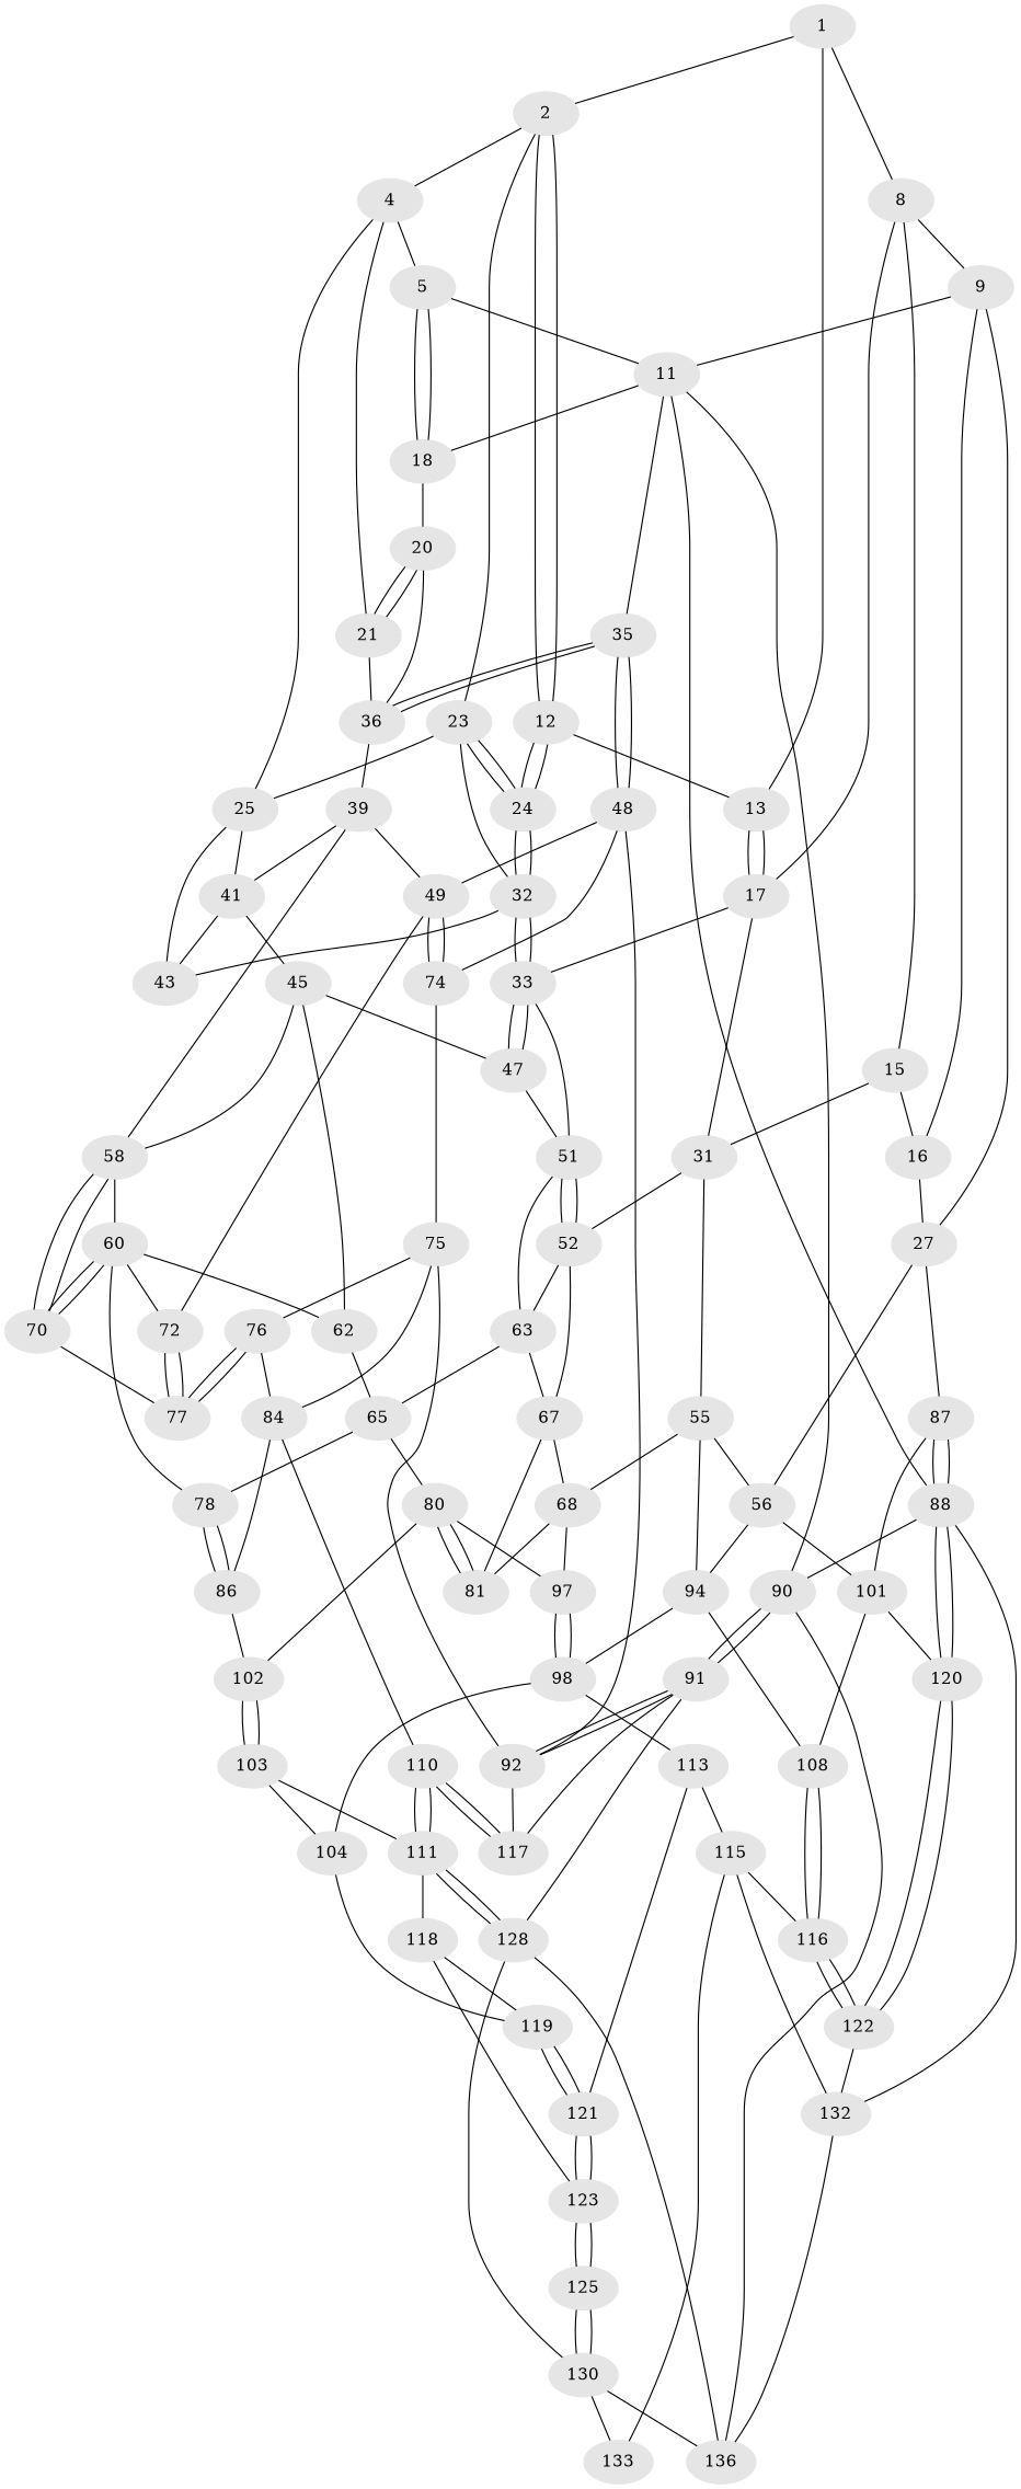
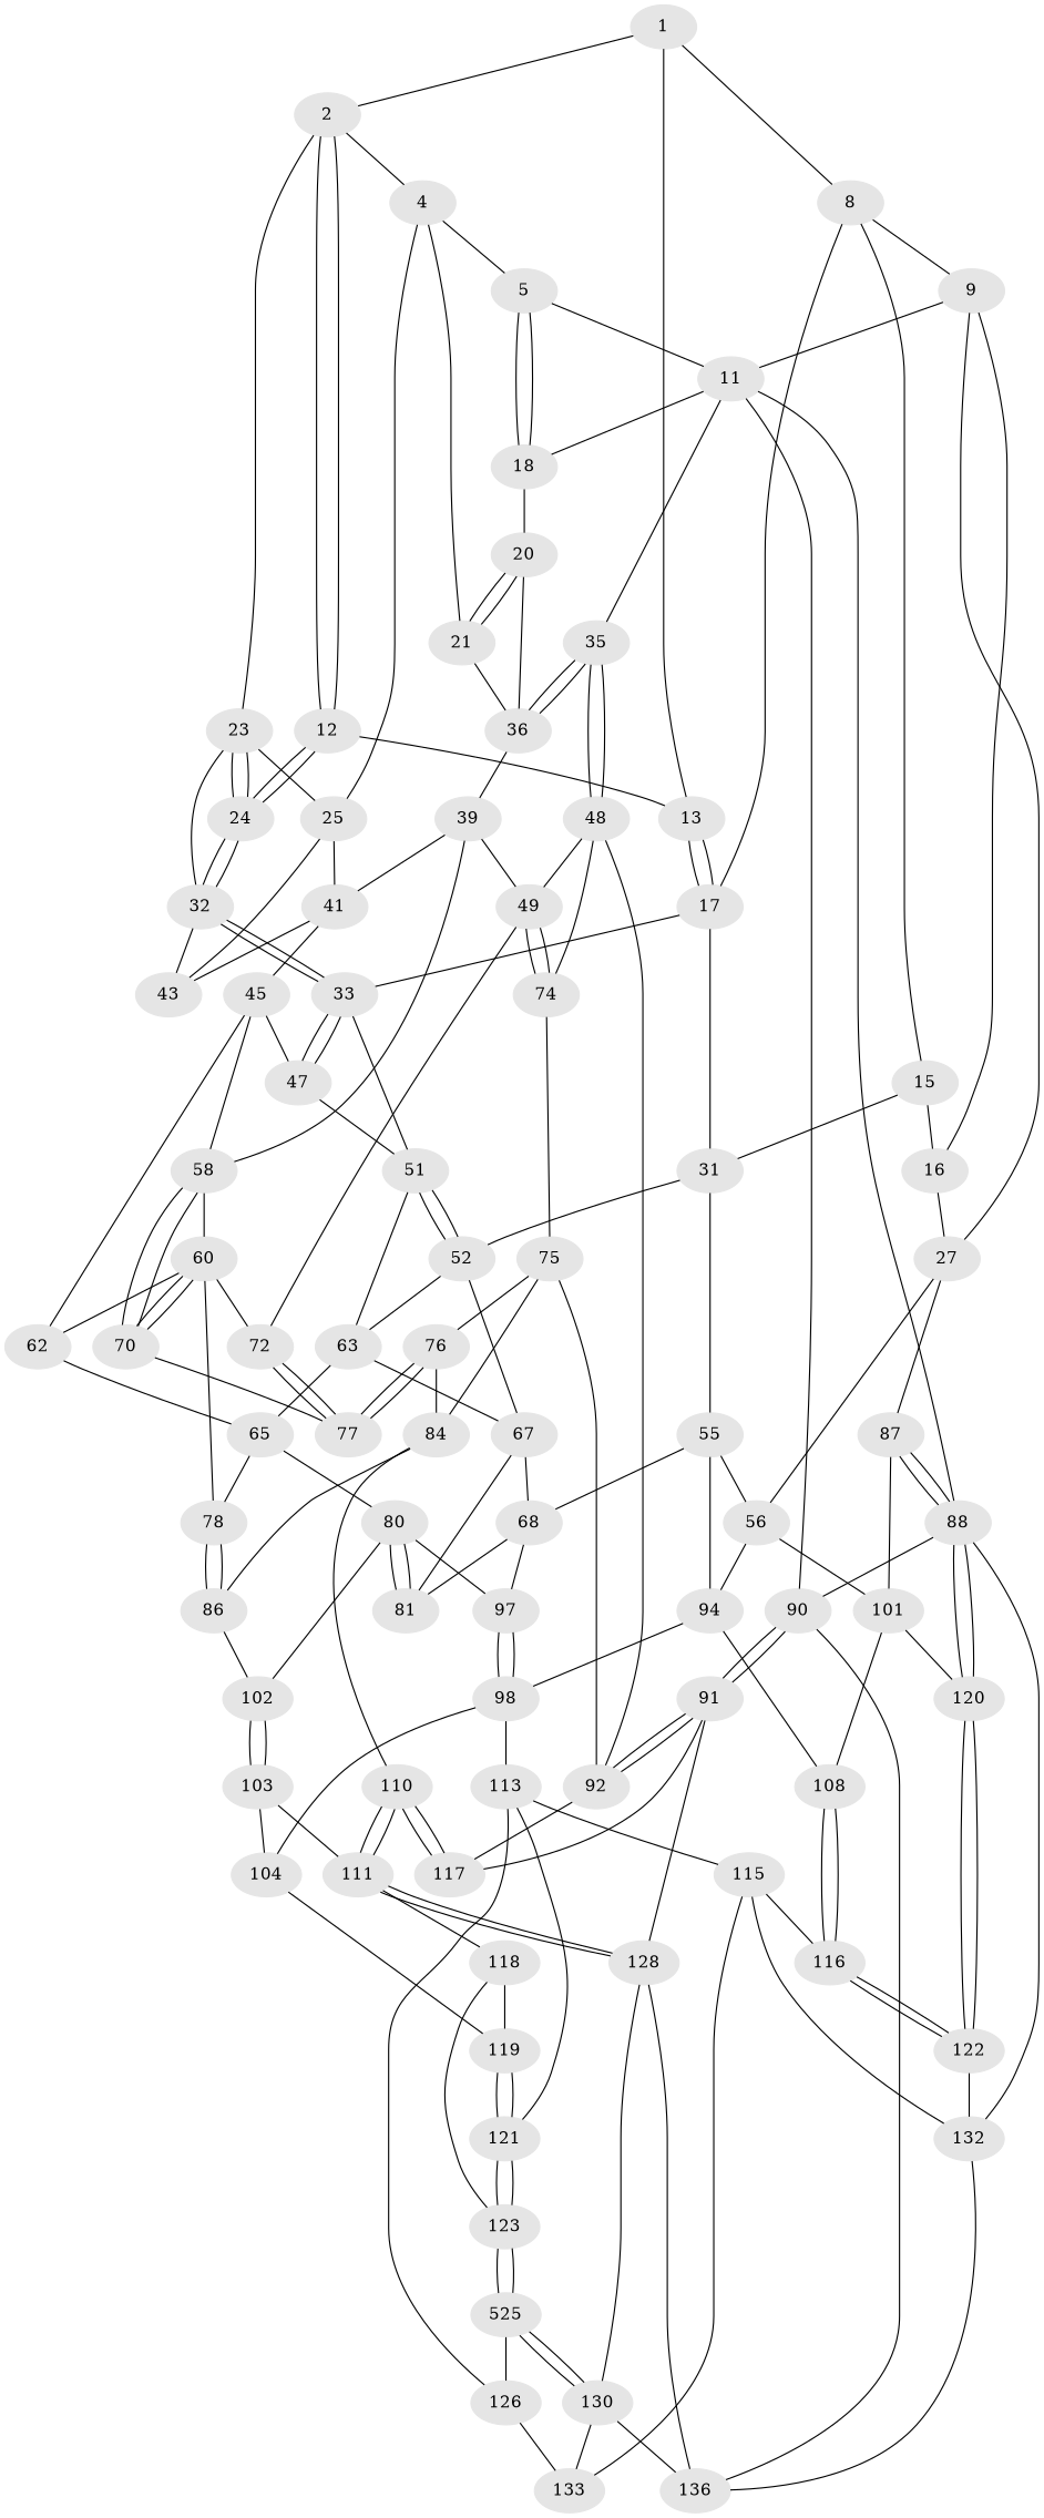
  graph {
    node [color=gray90 style=filled]
    1 [super="+7"]
    2 [super="+3"]
    8 [super="+14"]
    13
    4 [super="+22"]
    12
    23 [super="+26"]
    9 [super="+10"]
    15 [super="+29"]
    17 [super="+30"]
    5 [super="+6"]
    21
    25 [super="+42"]
    24
    32 [super="+38"]
    11 [super="+19"]
    18
    36 [super="+37"]
    41 [super="+44"]
    43
    35
    88 [super="+89"]
    90
    20
    16 [super="+28"]
    27 [super="+57"]
    31 [super="+53"]
    33 [super="+34"]
    56 [super="+95"]
    87
    48 [super="+93"]
    120
    132 [super="+137"]
    91 [super="+124"]
    136 [super="+138"]
    52 [super="+64"]
    55 [super="+69"]
    47
    51 [super="+54"]
    39 [super="+40"]
    45 [super="+46"]
    94 [super="+99"]
    101 [super="+109"]
    63 [super="+66"]
    67 [super="+71"]
    68 [super="+96"]
    49 [super="+50"]
    74
    92 [super="+107"]
    58 [super="+59"]
    72
    60 [super="+61"]
    70 [super="+73"]
    62
    65 [super="+79"]
    75 [super="+106"]
    117
    77 [super="+82"]
    81
    97
    98 [super="+105"]
    108
    78
    86
    80 [super="+100"]
    102
    76 [super="+83"]
    84 [super="+85"]
    110
    103
    111 [super="+112"]
    122
    128 [super="+129"]
    130 [super="+135"]
    104
    113 [super="+114"]
    116
    119
    115 [super="+131"]
    121
+   126 [super="+127"]
    118
    123
    133 [super="+134"]
-   125
+   125 [label=525]
    1 -- 2
    1 -- 8
    1 -- 13
    2 -- 4
    2 -- 12
    2 -- 12
    2 -- 23
    8 -- 9
    8 -- 15
    8 -- 17
    13 -- 17
    13 -- 17
    4 -- 5
    4 -- 21
    4 -- 25
    12 -- 13
    12 -- 24
    12 -- 24
    23 -- 25
    23 -- 24
    23 -- 24
    23 -- 32
    9 -- 11
    9 -- 16
    9 -- 27
    15 -- 16 [weight=2]
    15 -- 31
    17 -- 31
    17 -- 33
    5 -- 11
    5 -- 18
    5 -- 18
    21 -- 36
    25 -- 41
    25 -- 43
    24 -- 32
    24 -- 32
    32 -- 43
    32 -- 33
    32 -- 33
    11 -- 18
    11 -- 35
    11 -- 88
    11 -- 90
    18 -- 20
    36 -- 39
    41 -- 43
    41 -- 45
    35 -- 36
    35 -- 36
    35 -- 48
    35 -- 48
    88 -- 90
    88 -- 120
    88 -- 120
    88 -- 132
    90 -- 91
    90 -- 91
    90 -- 136
    20 -- 21
    20 -- 21
    20 -- 36
    16 -- 27
    27 -- 56
    27 -- 87
    31 -- 52
    31 -- 55
    33 -- 47
    33 -- 47
    33 -- 51
    56 -- 94
    56 -- 101
    87 -- 88
    87 -- 88
    87 -- 101
    48 -- 49
    48 -- 74
    48 -- 92
    120 -- 122
    120 -- 122
    132 -- 136
    91 -- 92
    91 -- 92
    91 -- 117
    91 -- 128
    52 -- 63
    52 -- 67
    55 -- 56
    55 -- 94
    55 -- 68
    47 -- 51
    51 -- 52
    51 -- 52
    51 -- 63
    39 -- 41
    39 -- 49
    39 -- 58
    45 -- 47
    45 -- 58
    45 -- 62
    94 -- 98
    94 -- 108
    101 -- 120
    101 -- 108
    63 -- 67
    63 -- 65
    67 -- 68
    67 -- 81
    68 -- 81
    68 -- 97
    49 -- 74
    49 -- 74
    49 -- 72
    74 -- 75
    92 -- 117
    58 -- 60
    58 -- 70
    58 -- 70
    72 -- 77
    72 -- 77
    60 -- 72
    60 -- 70
    60 -- 70
    60 -- 62
    60 -- 78
    70 -- 77
    62 -- 65
    65 -- 78
    65 -- 80
    75 -- 92
    75 -- 76
    75 -- 84
    97 -- 98
    97 -- 98
    98 -- 104
    98 -- 113
    108 -- 116
    108 -- 116
    78 -- 86
    78 -- 86
    86 -- 102
    80 -- 81
    80 -- 81
    80 -- 97
    80 -- 102
    102 -- 103
    102 -- 103
    76 -- 77 [weight=2]
    76 -- 77
    76 -- 84
    84 -- 86
    84 -- 110
    110 -- 117
    110 -- 117
    110 -- 111
    110 -- 111
    103 -- 111
    103 -- 104
    111 -- 128
    111 -- 128
    111 -- 118
    122 -- 132
    128 -- 136
    128 -- 130
    130 -- 136
    130 -- 133
    104 -- 119
    113 -- 115
    113 -- 121
+   113 -- 126
    116 -- 122
    116 -- 122
    119 -- 121
    119 -- 121
    115 -- 132
    115 -- 116
    115 -- 133
    121 -- 123
    121 -- 123
+   126 -- 133 [weight=2]
    118 -- 119
    118 -- 123
    123 -- 125
    123 -- 125
    125 -- 130
    125 -- 130
+   125 -- 126
  }
